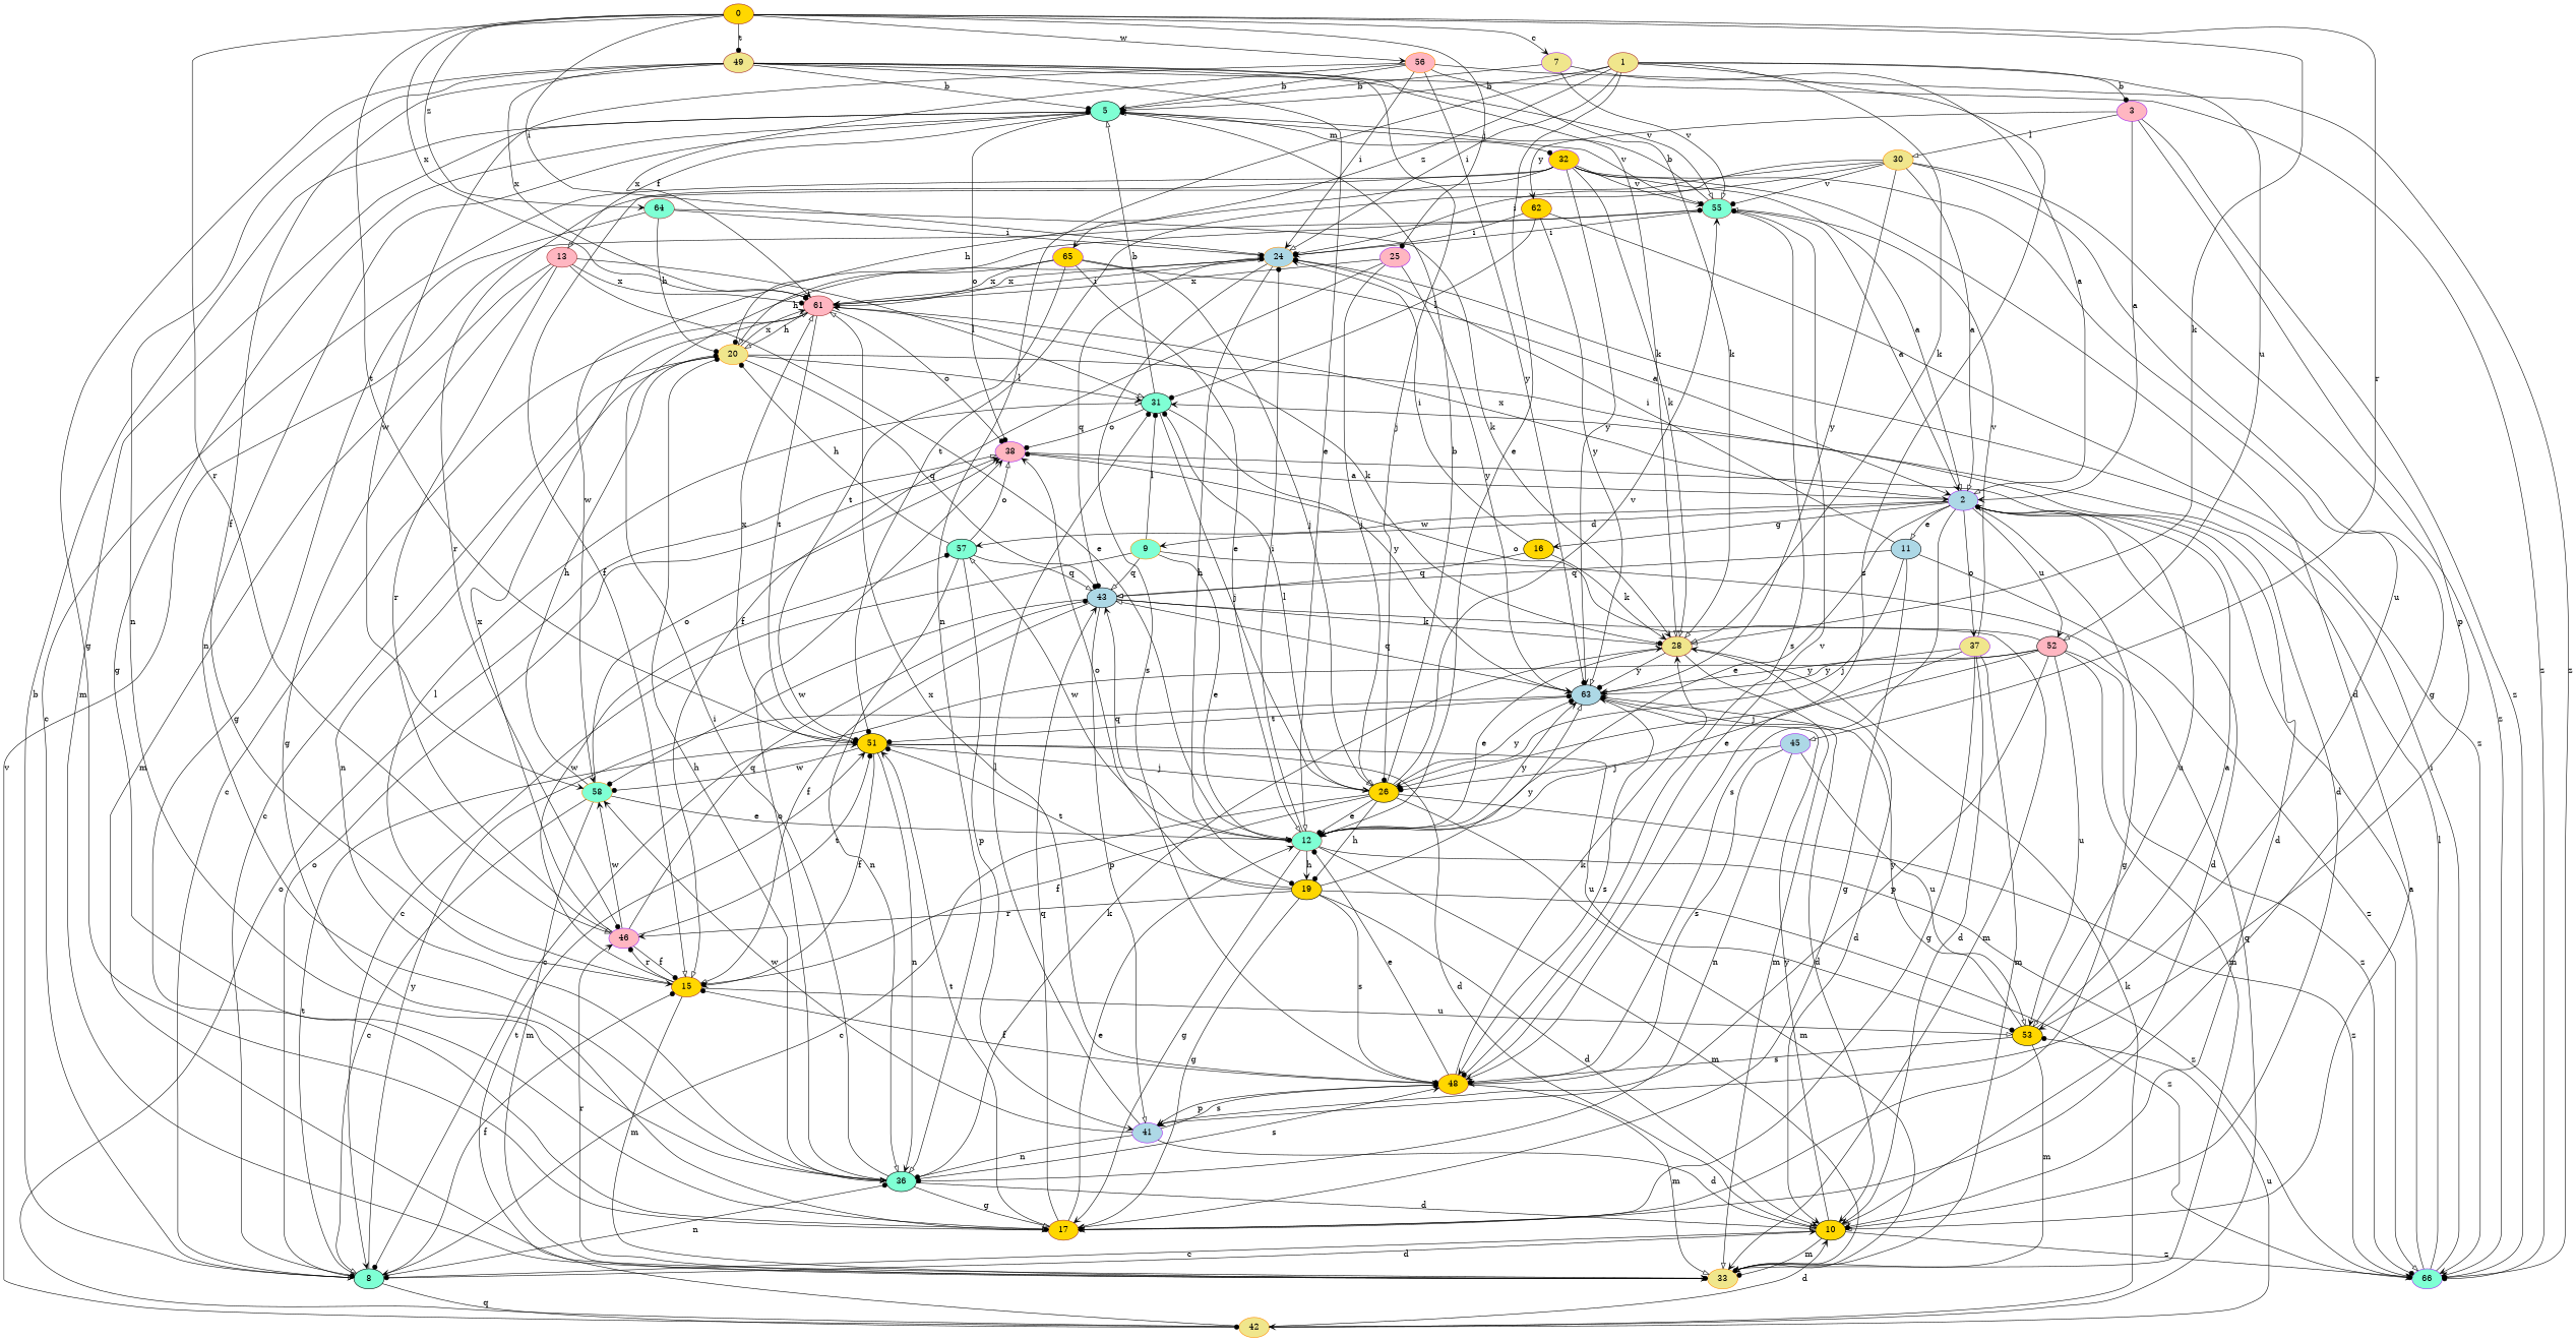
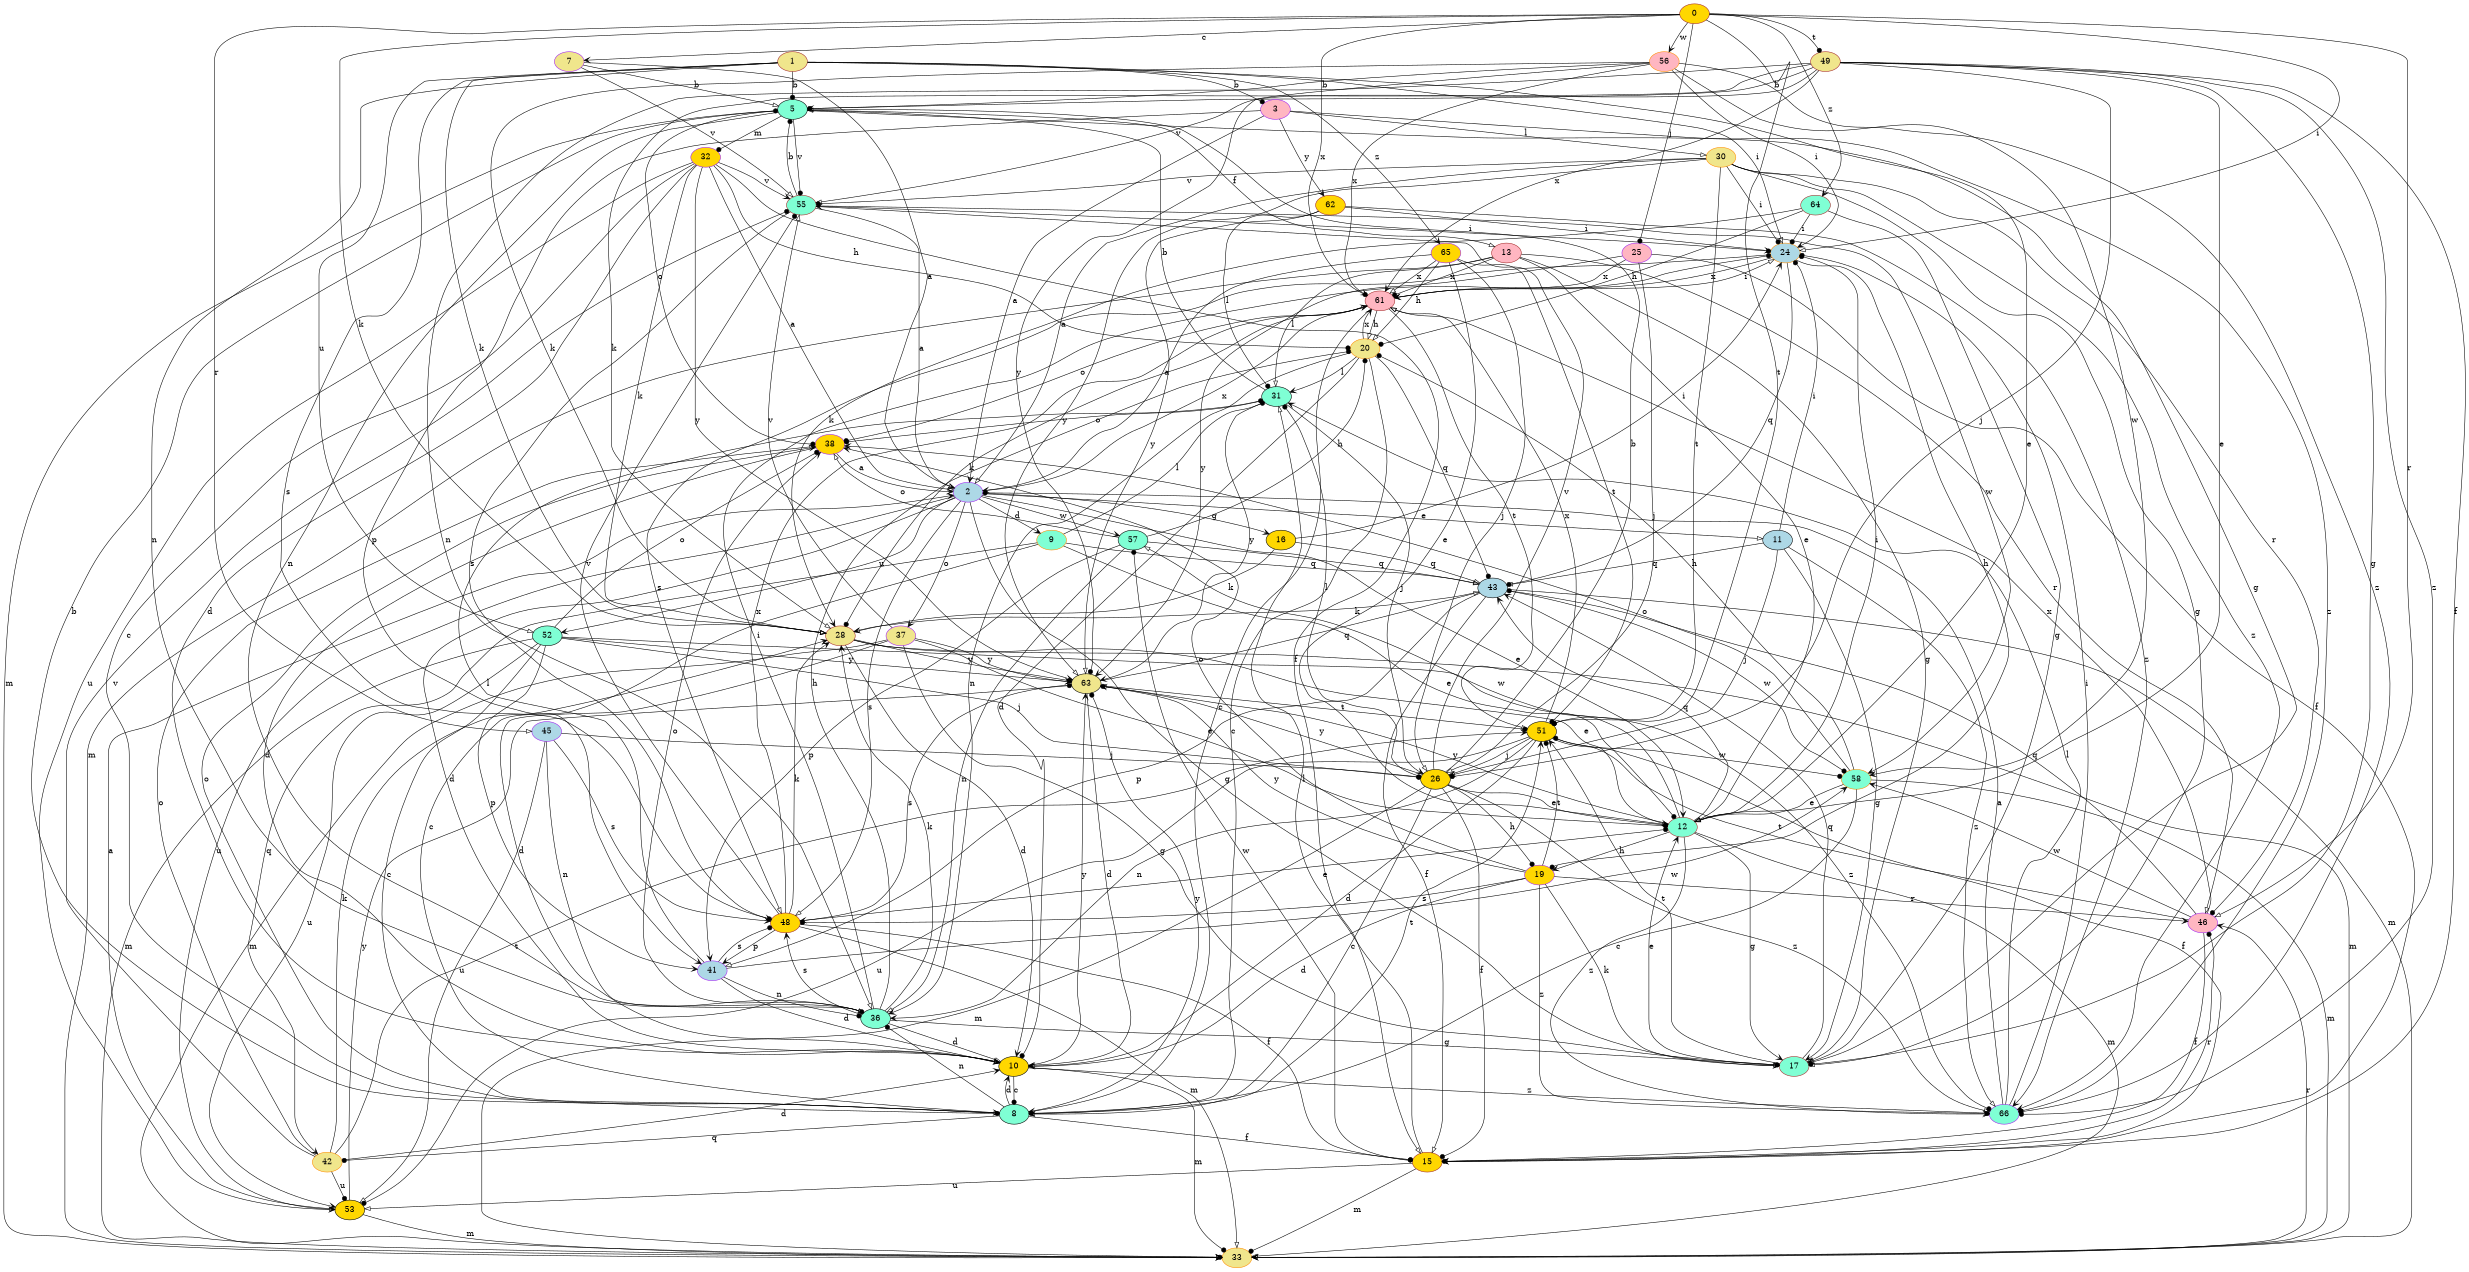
  strict digraph {
    node [color=black fillcolor=gold style=filled]
    edge [arrowhead=vee]
    0 [color=brown]
    7 [color=purple fillcolor=khaki]
    24 [color=darkorange fillcolor=lightblue]
    25 [color=purple fillcolor=lightpink]
    28 [color=brown fillcolor=khaki]
    45 [color=purple fillcolor=lightblue]
    46 [color=purple fillcolor=lightpink]
    49 [color=brown fillcolor=khaki]
    51
    56 [color=darkorange fillcolor=lightpink]
    61 [color=brown fillcolor=lightpink]
    64 [color=brown fillcolor=aquamarine]
    5 [fillcolor=aquamarine]
    2 [color=purple fillcolor=lightblue]
    55 [color=brown fillcolor=aquamarine]
    48 [color=brown]
    43 [fillcolor=lightblue]
-   19
+   19 [color=purple]
    15 [color=brown]
-   63 [fillcolor=lightblue]
+   63 [fillcolor=khaki]
    26
    10
    12 [color=brown fillcolor=aquamarine]
    33 [color=darkorange fillcolor=khaki]
    36 [fillcolor=aquamarine]
    53
    58 [color=darkorange fillcolor=aquamarine]
-   17 [color=brown]
+   17 [color=brown fillcolor=aquamarine]
    66 [color=purple fillcolor=aquamarine]
-   38 [color=purple fillcolor=lightpink]
+   38 [color=purple]
    8 [fillcolor=aquamarine]
    20 [color=darkorange fillcolor=khaki]
    1 [color=brown fillcolor=khaki]
    3 [color=purple fillcolor=lightpink]
-   52 [fillcolor=lightpink]
+   52 [fillcolor=aquamarine]
    65 [color=purple]
    30 [color=darkorange fillcolor=khaki]
    41 [color=purple fillcolor=lightblue]
    62 [color=brown]
    13 [color=brown fillcolor=lightpink]
    32 [color=purple]
    9 [color=darkorange fillcolor=aquamarine]
    11 [fillcolor=lightblue]
    16
    37 [color=purple fillcolor=khaki]
    57 [fillcolor=aquamarine]
    42 [color=darkorange fillcolor=khaki]
    31 [fillcolor=aquamarine]
    0 -> 7 [label=c]
    0 -> 24 [arrowhead=onormal label=i]
    0 -> 25 [arrowhead=dot label=j]
    0 -> 28 [arrowhead=onormal label=k]
    0 -> 45 [arrowhead=onormal label=r]
    0 -> 46 [arrowhead=onormal label=r]
    0 -> 49 [arrowhead=dot label=t]
    0 -> 51 [arrowhead=dot label=t]
    0 -> 56 [label=w]
    0 -> 61 [arrowhead=dot label=x]
    0 -> 64 [label=z]
    7 -> 5 [arrowhead=onormal label=b]
    7 -> 2 [arrowhead=onormal label=a]
    7 -> 55 [arrowhead=onormal label=v]
    24 -> 61 [label=x]
    24 -> 48 [arrowhead=onormal label=s]
    24 -> 43 [arrowhead=dot label=q]
    24 -> 19 [arrowhead=dot label=h]
    25 -> 61 [label=x]
    25 -> 15 [arrowhead=onormal label=f]
    25 -> 63 [label=y]
    25 -> 26 [arrowhead=onormal label=j]
    28 -> 63 [arrowhead=dot label=y]
    28 -> 10 [label=d]
    28 -> 12 [label=e]
    28 -> 33 [arrowhead=onormal label=m]
    45 -> 48 [label=s]
    45 -> 26 [arrowhead=dot label=j]
    45 -> 36 [arrowhead=dot label=n]
    45 -> 53 [arrowhead=onormal label=u]
    46 -> 51 [arrowhead=dot label=t]
    46 -> 61 [arrowhead=onormal label=x]
    46 -> 43 [arrowhead=dot label=q]
    46 -> 15 [arrowhead=dot label=f]
    46 -> 58 [label=w]
    49 -> 28 [arrowhead=onormal label=k]
-   49 -> 61 [arrowhead=dot label=x]
+   49 -> 61 [label=x]
    49 -> 5 [arrowhead=dot label=b]
    49 -> 55 [arrowhead=onormal label=v]
    49 -> 15 [label=f]
    49 -> 26 [arrowhead=dot label=j]
    49 -> 12 [arrowhead=onormal label=e]
    49 -> 36 [arrowhead=onormal label=n]
    49 -> 17 [arrowhead=dot label=g]
    49 -> 66 [arrowhead=dot label=z]
    51 -> 61 [arrowhead=onormal label=x]
    51 -> 15 [label=f]
    51 -> 26 [arrowhead=onormal label=j]
    51 -> 10 [arrowhead=onormal label=d]
    51 -> 36 [label=n]
    51 -> 53 [arrowhead=dot label=u]
    51 -> 58 [arrowhead=dot label=w]
    56 -> 24 [label=i]
    56 -> 28 [arrowhead=onormal label=k]
    56 -> 61 [label=x]
    56 -> 5 [label=b]
    56 -> 63 [arrowhead=dot label=y]
    56 -> 58 [label=w]
    56 -> 66 [arrowhead=dot label=z]
    61 -> 24 [arrowhead=onormal label=i]
    61 -> 28 [arrowhead=dot label=k]
    61 -> 51 [arrowhead=onormal label=t]
    61 -> 38 [arrowhead=dot label=o]
    61 -> 8 [label=c]
    61 -> 20 [arrowhead=onormal label=h]
    64 -> 24 [arrowhead=dot label=i]
    64 -> 28 [label=k]
    64 -> 17 [label=g]
    64 -> 20 [arrowhead=dot label=h]
    5 -> 55 [arrowhead=dot label=v]
    5 -> 33 [label=m]
    5 -> 36 [arrowhead=onormal label=n]
    5 -> 17 [arrowhead=onormal label=g]
    5 -> 38 [arrowhead=dot label=o]
    5 -> 13 [arrowhead=onormal label=f]
    5 -> 32 [arrowhead=dot label=m]
    2 -> 61 [label=x]
    2 -> 48 [arrowhead=onormal label=s]
    2 -> 10 [arrowhead=onormal label=d]
    2 -> 12 [label=e]
    2 -> 53 [arrowhead=onormal label=u]
    2 -> 17 [label=g]
    2 -> 52 [label=u]
    2 -> 9 [label=d]
    2 -> 11 [arrowhead=onormal label=e]
    2 -> 16 [label=g]
    2 -> 37 [label=o]
    2 -> 57 [label=w]
    55 -> 24 [arrowhead=dot label=i]
    55 -> 5 [arrowhead=dot label=b]
    55 -> 2 [label=a]
    55 -> 48 [arrowhead=dot label=s]
    55 -> 58 [label=w]
    48 -> 28 [label=k]
    48 -> 61 [arrowhead=onormal label=x]
    48 -> 55 [arrowhead=dot label=v]
    48 -> 15 [arrowhead=dot label=f]
    48 -> 12 [arrowhead=dot label=e]
    48 -> 33 [arrowhead=onormal label=m]
    48 -> 41 [label=p]
    43 -> 28 [arrowhead=onormal label=k]
    43 -> 15 [arrowhead=onormal label=f]
    43 -> 33 [label=m]
    43 -> 58 [arrowhead=dot label=w]
    43 -> 41 [arrowhead=onormal label=p]
    19 -> 46 [label=r]
    19 -> 51 [arrowhead=dot label=t]
    19 -> 48 [arrowhead=dot label=s]
    19 -> 63 [arrowhead=onormal label=y]
    19 -> 10 [label=d]
-   19 -> 17 [arrowhead=onormal label=g]
+   19 -> 17 [arrowhead=onormal label=k]
    19 -> 66 [arrowhead=dot label=z]
    19 -> 38 [label=o]
    15 -> 46 [arrowhead=dot label=r]
    15 -> 33 [arrowhead=dot label=m]
    15 -> 53 [arrowhead=onormal label=u]
    15 -> 57 [arrowhead=dot label=w]
    15 -> 31 [arrowhead=onormal label=l]
    63 -> 51 [arrowhead=dot label=t]
    63 -> 48 [label=s]
    63 -> 43 [arrowhead=onormal label=q]
    63 -> 10 [label=d]
    26 -> 5 [arrowhead=onormal label=b]
    26 -> 55 [label=v]
    26 -> 19 [arrowhead=dot label=h]
    26 -> 15 [arrowhead=dot label=f]
    26 -> 63 [arrowhead=dot label=y]
    26 -> 12 [arrowhead=dot label=e]
    26 -> 33 [arrowhead=onormal label=m]
    26 -> 66 [arrowhead=onormal label=z]
    26 -> 8 [label=c]
    26 -> 31 [arrowhead=dot label=l]
    10 -> 63 [label=y]
    10 -> 33 [arrowhead=dot label=m]
    10 -> 66 [label=z]
    10 -> 8 [arrowhead=dot label=c]
    12 -> 24 [arrowhead=dot label=i]
    12 -> 43 [label=q]
    12 -> 19 [label=h]
    12 -> 63 [label=y]
    12 -> 33 [arrowhead=onormal label=m]
    12 -> 17 [label=g]
    12 -> 66 [label=z]
    12 -> 57 [arrowhead=onormal label=w]
    33 -> 46 [label=r]
    36 -> 24 [arrowhead=dot label=i]
    36 -> 28 [label=k]
    36 -> 48 [label=s]
    36 -> 10 [arrowhead=onormal label=d]
    36 -> 17 [arrowhead=onormal label=g]
    36 -> 38 [label=o]
    36 -> 20 [arrowhead=dot label=h]
    53 -> 2 [label=a]
-   53 -> 48 [arrowhead=dot label=s]
    53 -> 63 [arrowhead=dot label=y]
    53 -> 33 [label=m]
    58 -> 12 [arrowhead=onormal label=e]
    58 -> 33 [label=m]
    58 -> 38 [label=o]
    58 -> 8 [arrowhead=onormal label=c]
    58 -> 20 [arrowhead=dot label=h]
    17 -> 51 [label=t]
    17 -> 43 [label=q]
    17 -> 12 [label=e]
    66 -> 24 [arrowhead=dot label=i]
    66 -> 2 [arrowhead=dot label=a]
    66 -> 31 [label=l]
    38 -> 2 [label=a]
    38 -> 10 [label=d]
    8 -> 51 [label=t]
    8 -> 5 [arrowhead=dot label=b]
    8 -> 15 [arrowhead=dot label=f]
    8 -> 63 [arrowhead=dot label=y]
    8 -> 10 [label=d]
    8 -> 36 [arrowhead=dot label=n]
    8 -> 38 [label=o]
    8 -> 42 [arrowhead=dot label=q]
    20 -> 61 [label=x]
    20 -> 43 [arrowhead=dot label=q]
    20 -> 10 [arrowhead=dot label=d]
    20 -> 36 [label=n]
    20 -> 8 [arrowhead=dot label=c]
    20 -> 31 [label=l]
    1 -> 24 [arrowhead=onormal label=i]
    1 -> 28 [arrowhead=onormal label=k]
    1 -> 5 [arrowhead=dot label=b]
    1 -> 48 [label=s]
    1 -> 12 [arrowhead=onormal label=e]
    1 -> 36 [arrowhead=onormal label=n]
    1 -> 3 [arrowhead=dot label=b]
    1 -> 52 [arrowhead=onormal label=u]
    1 -> 65 [label=z]
    3 -> 2 [label=a]
    3 -> 66 [arrowhead=dot label=z]
    3 -> 30 [arrowhead=onormal label=l]
    3 -> 41 [label=p]
    3 -> 62 [label=y]
    52 -> 63 [label=y]
    52 -> 26 [arrowhead=dot label=j]
    52 -> 33 [arrowhead=dot label=m]
    52 -> 53 [label=u]
    52 -> 66 [arrowhead=dot label=z]
    52 -> 38 [arrowhead=dot label=o]
    52 -> 8 [arrowhead=dot label=c]
    52 -> 41 [label=p]
    65 -> 51 [arrowhead=dot label=t]
    65 -> 61 [arrowhead=onormal label=x]
    65 -> 2 [label=a]
    65 -> 26 [arrowhead=onormal label=j]
    65 -> 12 [arrowhead=onormal label=e]
    65 -> 20 [arrowhead=onormal label=h]
    30 -> 24 [arrowhead=dot label=i]
    30 -> 46 [arrowhead=dot label=r]
    30 -> 51 [arrowhead=dot label=t]
    30 -> 2 [arrowhead=onormal label=a]
    30 -> 55 [arrowhead=dot label=v]
    30 -> 63 [arrowhead=onormal label=y]
    30 -> 17 [arrowhead=onormal label=g]
    30 -> 66 [label=z]
    41 -> 48 [arrowhead=dot label=s]
    41 -> 10 [arrowhead=onormal label=d]
    41 -> 36 [arrowhead=dot label=n]
    41 -> 58 [label=w]
    41 -> 31 [arrowhead=dot label=l]
    62 -> 24 [label=i]
    62 -> 63 [arrowhead=onormal label=y]
    62 -> 66 [label=z]
    62 -> 31 [arrowhead=dot label=l]
    13 -> 46 [arrowhead=onormal label=r]
    13 -> 61 [arrowhead=dot label=x]
    13 -> 12 [arrowhead=onormal label=e]
    13 -> 33 [arrowhead=onormal label=m]
    13 -> 17 [arrowhead=onormal label=g]
    13 -> 31 [arrowhead=onormal label=l]
    32 -> 28 [arrowhead=onormal label=k]
    32 -> 2 [arrowhead=onormal label=a]
    32 -> 55 [label=v]
    32 -> 15 [arrowhead=onormal label=f]
    32 -> 63 [label=y]
    32 -> 10 [arrowhead=onormal label=d]
    32 -> 53 [label=u]
    32 -> 8 [arrowhead=onormal label=c]
    32 -> 20 [arrowhead=dot label=h]
    9 -> 43 [arrowhead=onormal label=q]
    9 -> 12 [arrowhead=dot label=e]
    9 -> 8 [label=c]
    9 -> 42 [label=q]
    9 -> 31 [arrowhead=dot label=l]
    11 -> 24 [arrowhead=dot label=i]
    11 -> 43 [arrowhead=onormal label=q]
    11 -> 26 [label=j]
    11 -> 17 [label=g]
    11 -> 66 [arrowhead=onormal label=z]
    16 -> 24 [label=i]
    16 -> 28 [label=k]
    16 -> 43 [arrowhead=onormal label=q]
    37 -> 55 [arrowhead=onormal label=v]
    37 -> 63 [label=y]
    37 -> 10 [label=d]
    37 -> 12 [arrowhead=dot label=e]
    37 -> 33 [label=m]
    37 -> 17 [arrowhead=dot label=g]
    57 -> 43 [arrowhead=onormal label=q]
    57 -> 36 [arrowhead=onormal label=n]
    57 -> 38 [arrowhead=onormal label=o]
    57 -> 20 [arrowhead=dot label=h]
    57 -> 41 [label=p]
    42 -> 28 [label=k]
    42 -> 51 [label=t]
    42 -> 55 [arrowhead=dot label=v]
    42 -> 10 [label=d]
    42 -> 53 [arrowhead=dot label=u]
    42 -> 38 [arrowhead=onormal label=o]
    31 -> 5 [arrowhead=onormal label=b]
    31 -> 63 [label=y]
    31 -> 26 [label=j]
    31 -> 38 [arrowhead=dot label=o]
  }
